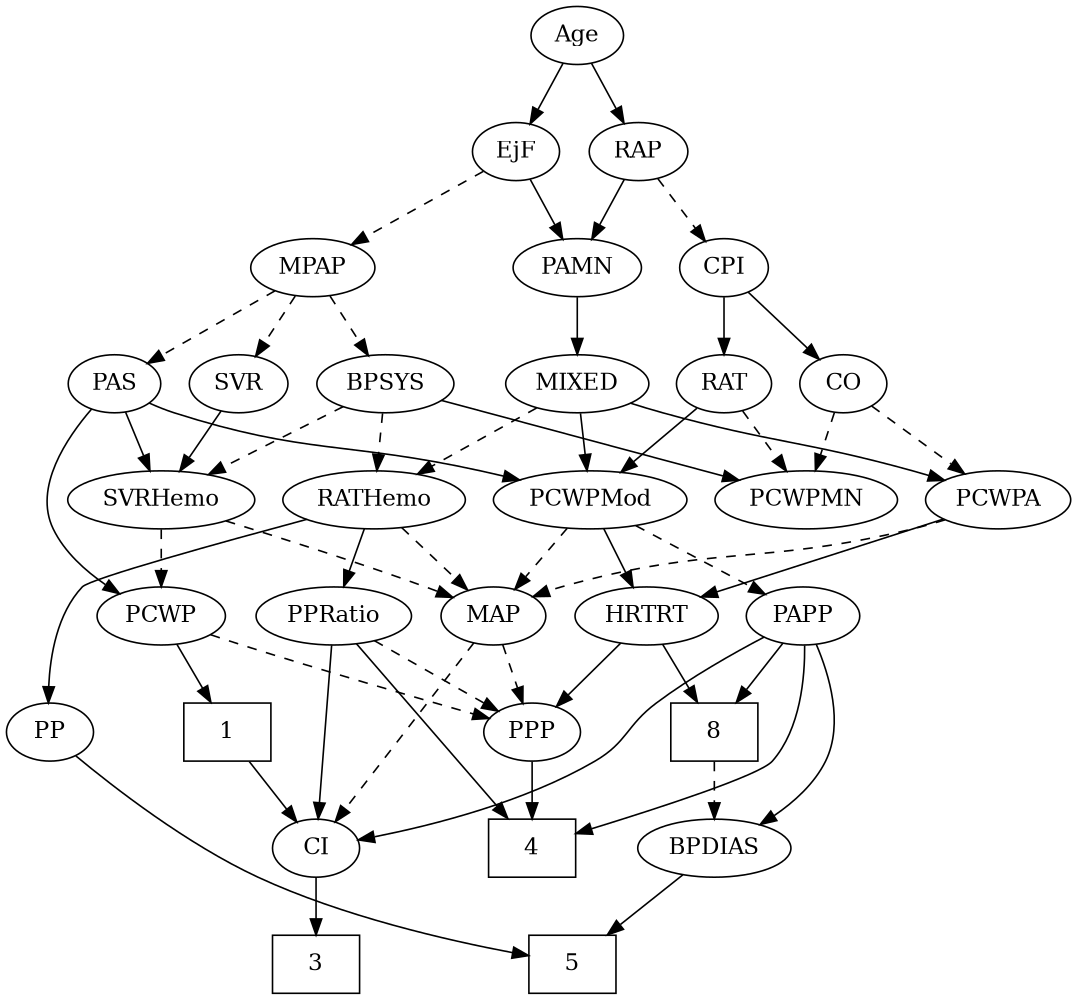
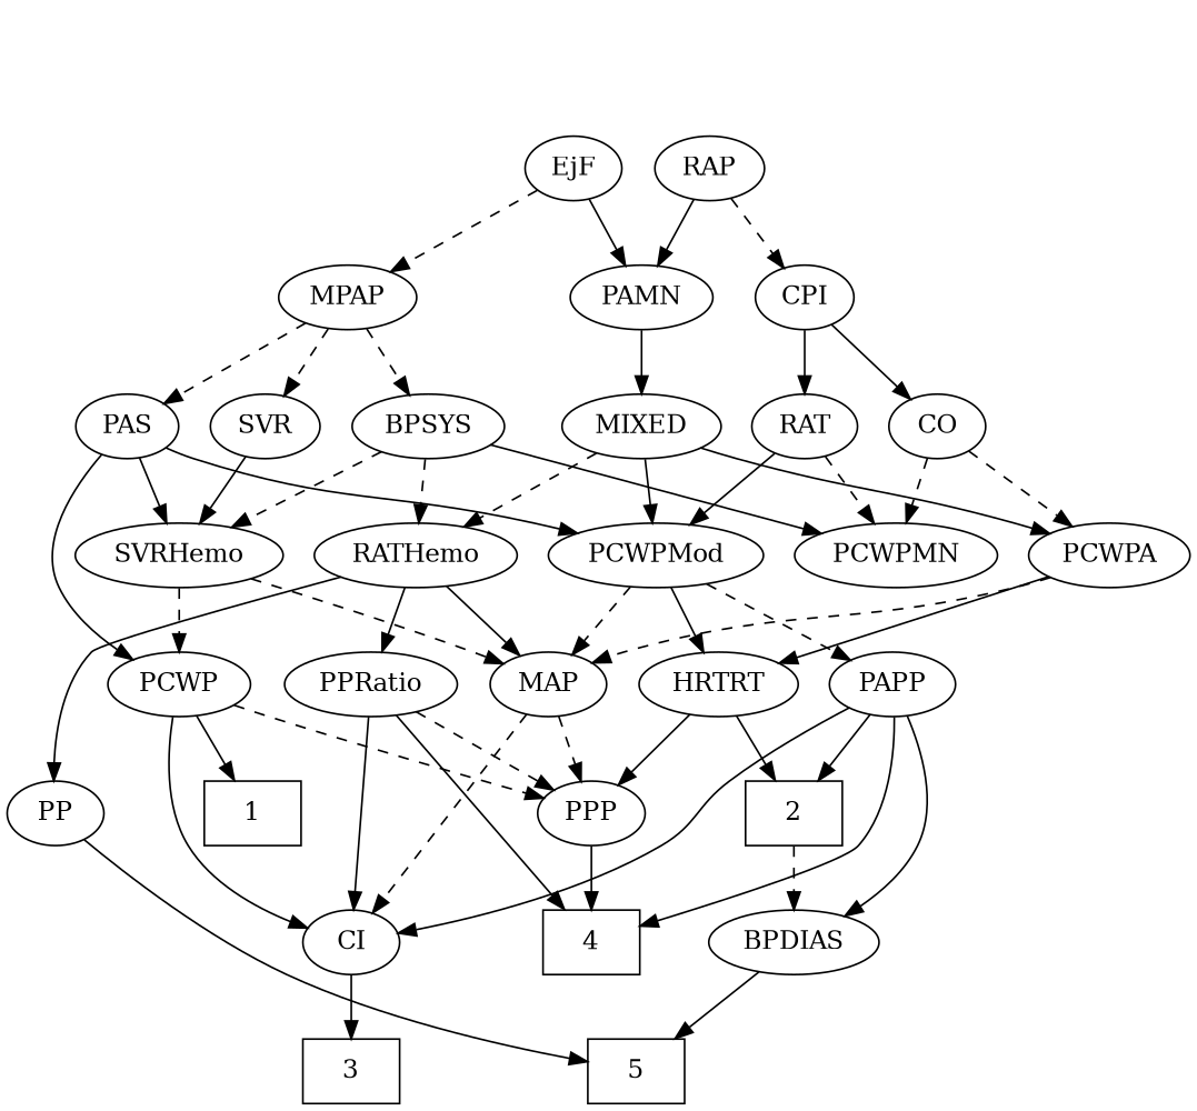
  strict digraph {
    edge [style=solid]
    1 [height=0.5 shape=box width=0.75]
-   2 [height=0.5 shape=box width=0.75 label=8]
+   2 [height=0.5 shape=box width=0.75]
    BPDIAS [height=0.5 width=1.1735]
    3 [height=0.5 shape=box width=0.75]
    4 [height=0.5 shape=box width=0.75]
    5 [height=0.5 shape=box width=0.75]
-   Age [height=0.5 width=0.75]
    EjF [height=0.5 width=0.75]
    RAP [height=0.5 width=0.77632]
    MPAP [height=0.5 width=0.97491]
    PAMN [height=0.5 width=1.011]
    CPI [height=0.5 width=0.75]
    BPSYS [height=0.5 width=1.0471]
    PAS [height=0.5 width=0.75]
    SVR [height=0.5 width=0.77632]
    MIXED [height=0.5 width=1.1193]
    CO [height=0.5 width=0.75]
    RAT [height=0.5 width=0.75827]
    RATHemo [height=0.5 width=1.3721]
    PCWPMN [height=0.5 width=1.3902]
    SVRHemo [height=0.5 width=1.3902]
    PCWPMod [height=0.5 width=1.4443]
    PCWP [height=0.5 width=0.97491]
    PCWPA [height=0.5 width=1.1555]
    MAP [height=0.5 width=0.84854]
    PP [height=0.5 width=0.75]
    PPRatio [height=0.5 width=1.1013]
    PAPP [height=0.5 width=0.88464]
    HRTRT [height=0.5 width=1.1013]
    PPP [height=0.5 width=0.75]
    CI [height=0.5 width=0.75]
    2 -> BPDIAS [style=dashed]
    BPDIAS -> 5
-   Age -> EjF
-   Age -> RAP
    EjF -> MPAP [style=dashed]
    EjF -> PAMN
    RAP -> PAMN
    RAP -> CPI [style=dashed]
    MPAP -> BPSYS [style=dashed]
    MPAP -> PAS [style=dashed]
    MPAP -> SVR [style=dashed]
    PAMN -> MIXED
    CPI -> CO
    CPI -> RAT
    BPSYS -> RATHemo [style=dashed]
    BPSYS -> PCWPMN
    BPSYS -> SVRHemo [style=dashed]
    PAS -> SVRHemo
    PAS -> PCWPMod
    PAS -> PCWP
    SVR -> SVRHemo
    MIXED -> RATHemo [style=dashed]
    MIXED -> PCWPMod
    MIXED -> PCWPA
    CO -> PCWPMN [style=dashed]
    CO -> PCWPA [style=dashed]
    RAT -> PCWPMN [style=dashed]
    RAT -> PCWPMod
-   RATHemo -> MAP [style=dashed]
+   RATHemo -> MAP
    RATHemo -> PP
    RATHemo -> PPRatio
    SVRHemo -> PCWP [style=dashed]
    SVRHemo -> MAP [style=dashed]
    PCWPMod -> MAP [style=dashed]
    PCWPMod -> PAPP [style=dashed]
    PCWPMod -> HRTRT
    PCWP -> 1
    PCWP -> PPP [style=dashed]
-   1 -> CI
+   PCWP -> CI
    PCWPA -> MAP [style=dashed]
    PCWPA -> HRTRT
    MAP -> PPP [style=dashed]
    MAP -> CI [style=dashed]
    PP -> 5
    PPRatio -> 4
    PPRatio -> PPP [style=dashed]
    PPRatio -> CI
    PAPP -> 2
    PAPP -> BPDIAS
    PAPP -> 4
    PAPP -> CI
    HRTRT -> 2
    HRTRT -> PPP
    PPP -> 4
    CI -> 3
  }
